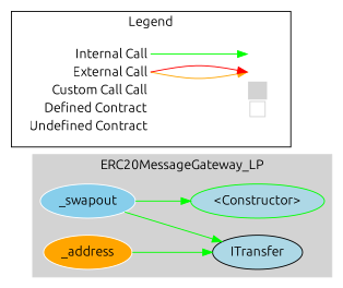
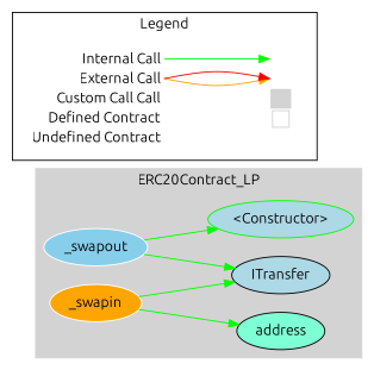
  digraph {
    compound=true
    fontname=Ubuntu
    rankdir=LR
    node [fontname=Ubuntu style=filled]
    edge [color=green fontname=Ubuntu]
    n1 [color=green fillcolor=lightblue label="<Constructor>"]
    n2 [color=white fillcolor=skyblue label=_swapout]
-   n3 [color=white fillcolor=orange label=_address]
+   n3 [color=white fillcolor=orange label=_swapin]
    n4 [fillcolor=lightblue label=ITransfer]
+   n5 [fillcolor=aquamarine label=address]
    n6 [label=<<table border="0" cellpadding="2" cellspacing="0" cellborder="0">   <tr><td align="right" port="i1">Internal Call</td></tr>   <tr><td align="right" port="i2">External Call</td></tr>   <tr><td align="right" port="i2">Custom Call Call</td></tr>   <tr><td align="right" port="i3">Defined Contract</td></tr>   <tr><td align="right" port="i4">Undefined Contract</td></tr>   </table>> shape=plaintext style=""]
    n7 [label=<<table border="0" cellpadding="2" cellspacing="0" cellborder="0">   <tr><td port="i1">&nbsp;&nbsp;&nbsp;</td></tr>   <tr><td port="i2">&nbsp;&nbsp;&nbsp;</td></tr>   <tr><td port="i3" bgcolor="lightgray">&nbsp;&nbsp;&nbsp;</td></tr>   <tr><td port="i4">     <table border="1" cellborder="0" cellspacing="0" cellpadding="7" color="lightgray">       <tr>        <td></td>       </tr>      </table>   </td></tr>   </table>> shape=plaintext style=""]
    subgraph cluster_1 {
      bgcolor=lightgray
      color=lightgray
-     label=ERC20MessageGateway_LP
+     label=ERC20Contract_LP
      style=filled
      n1
      n2
      n3
      n4
+     n5
    }
    subgraph cluster_2 {
      label=Legend
      n6
      n7
    }
    n2 -> n1
    n2 -> n4
    n3 -> n4
+   n3 -> n5
    n6 -> n7 [headport="i1:w" tailport="i1:e"]
    n6 -> n7 [color=orange headport="i2:w" tailport="i2:e"]
    n6 -> n7 [color=red headport="i2:w" tailport="i2:e"]
  }
